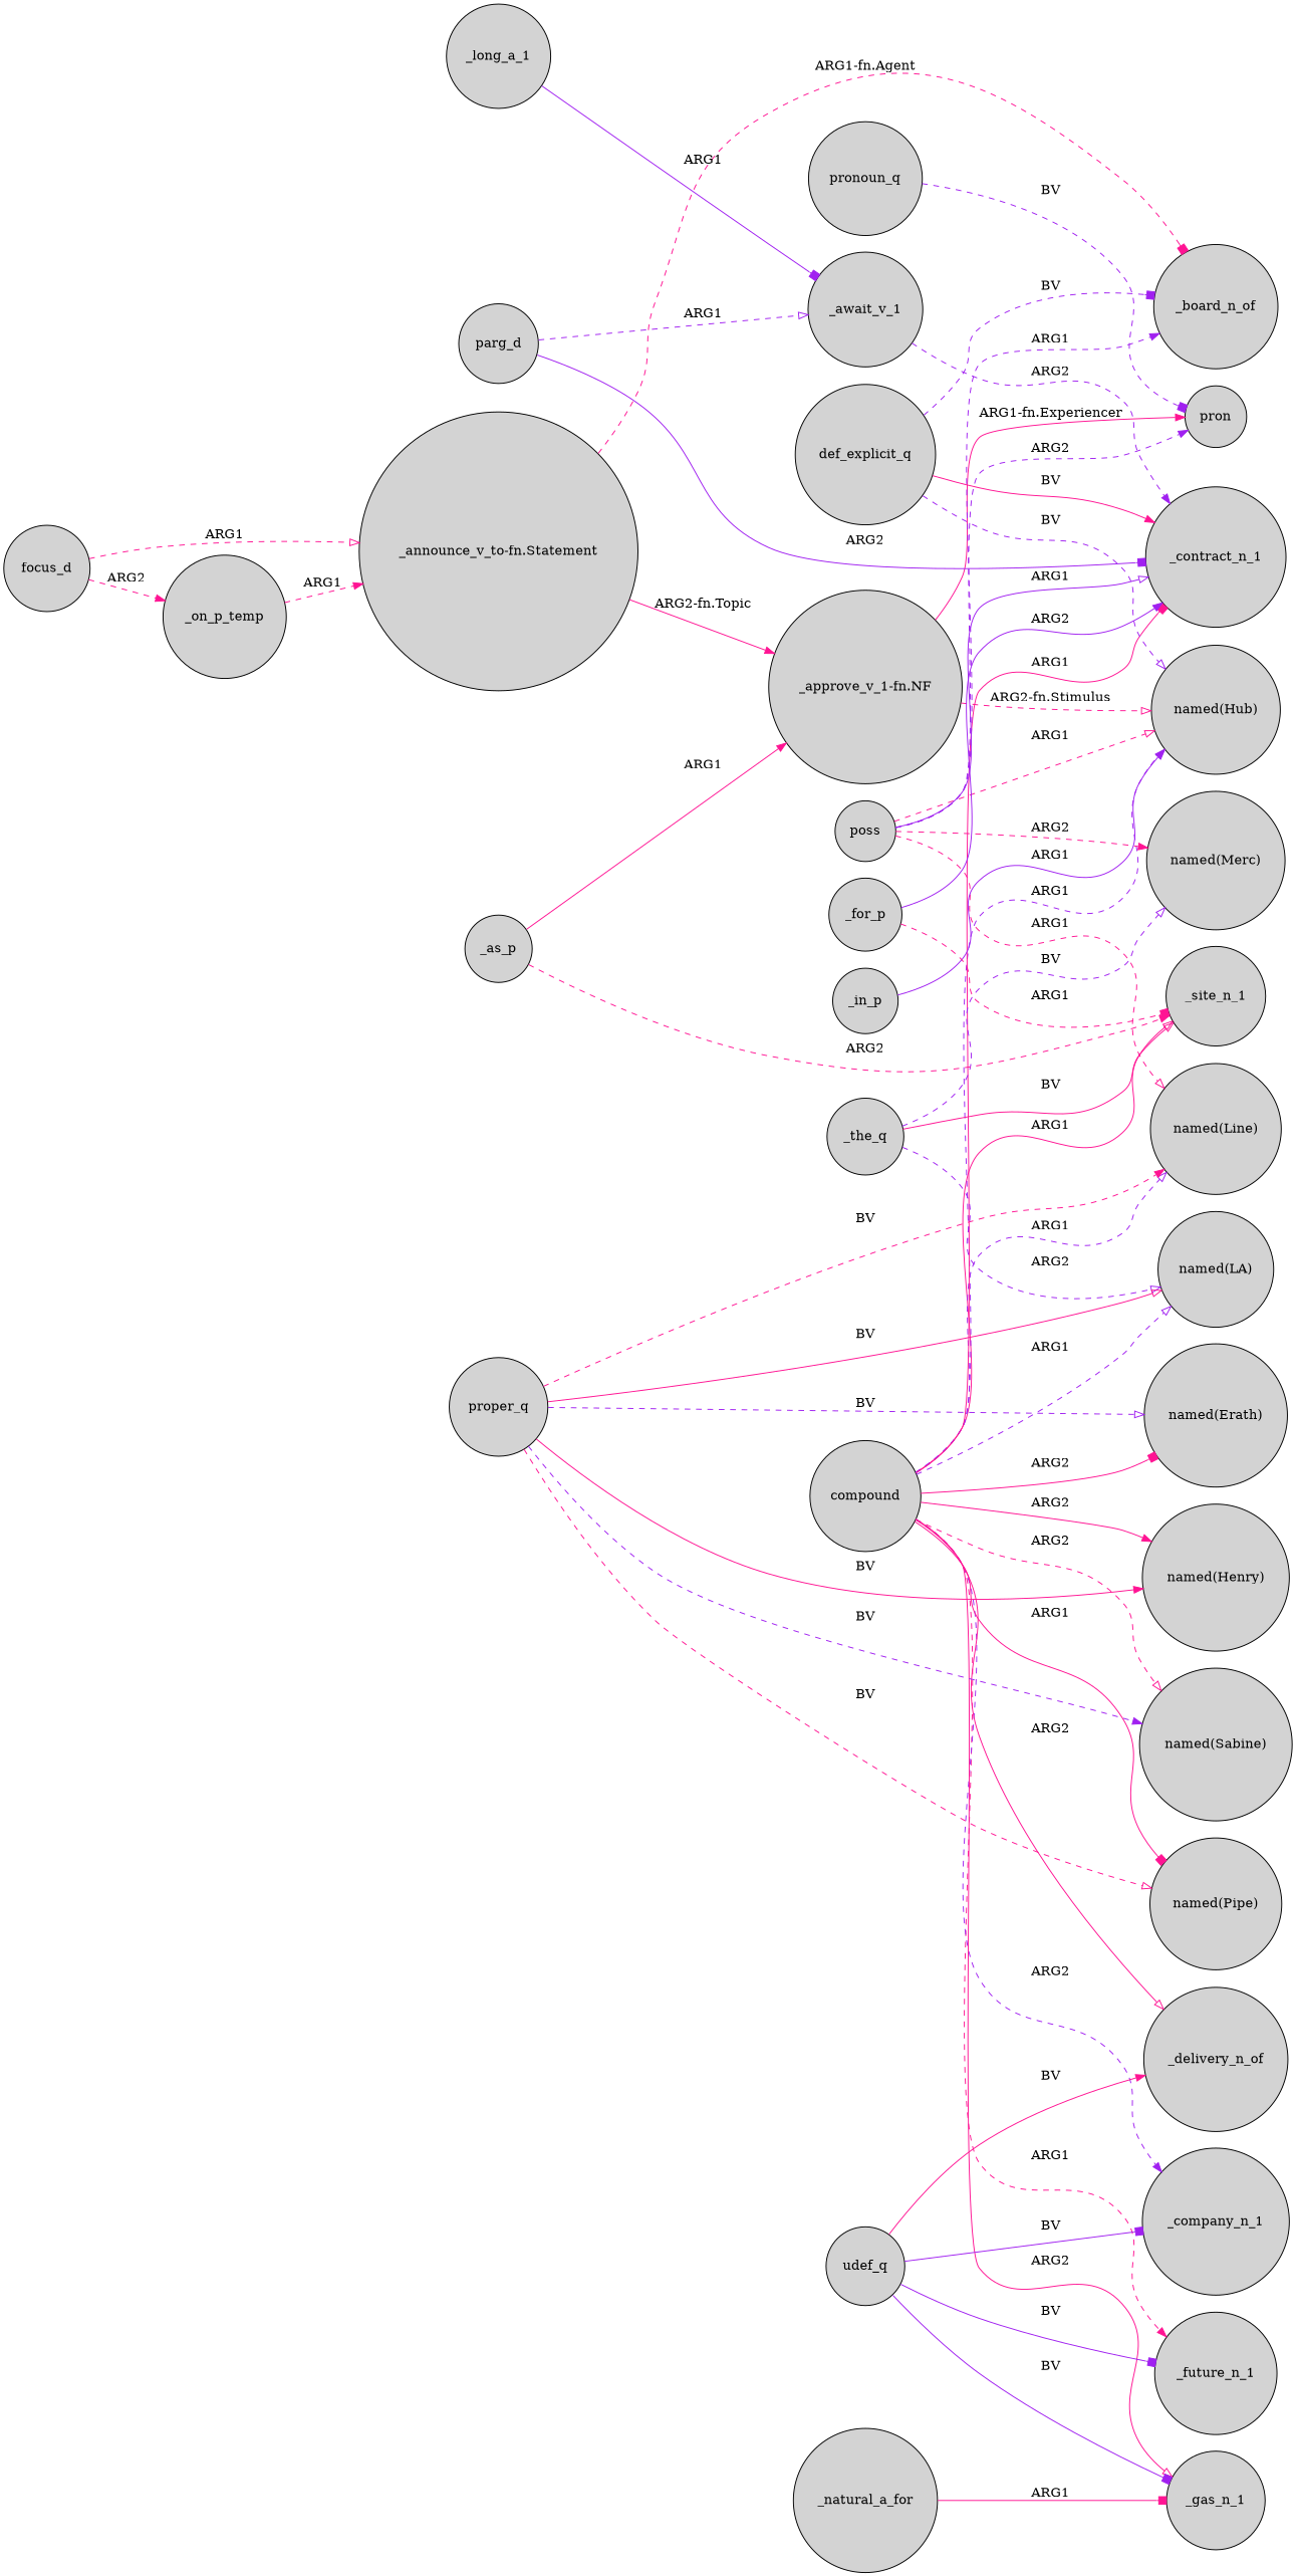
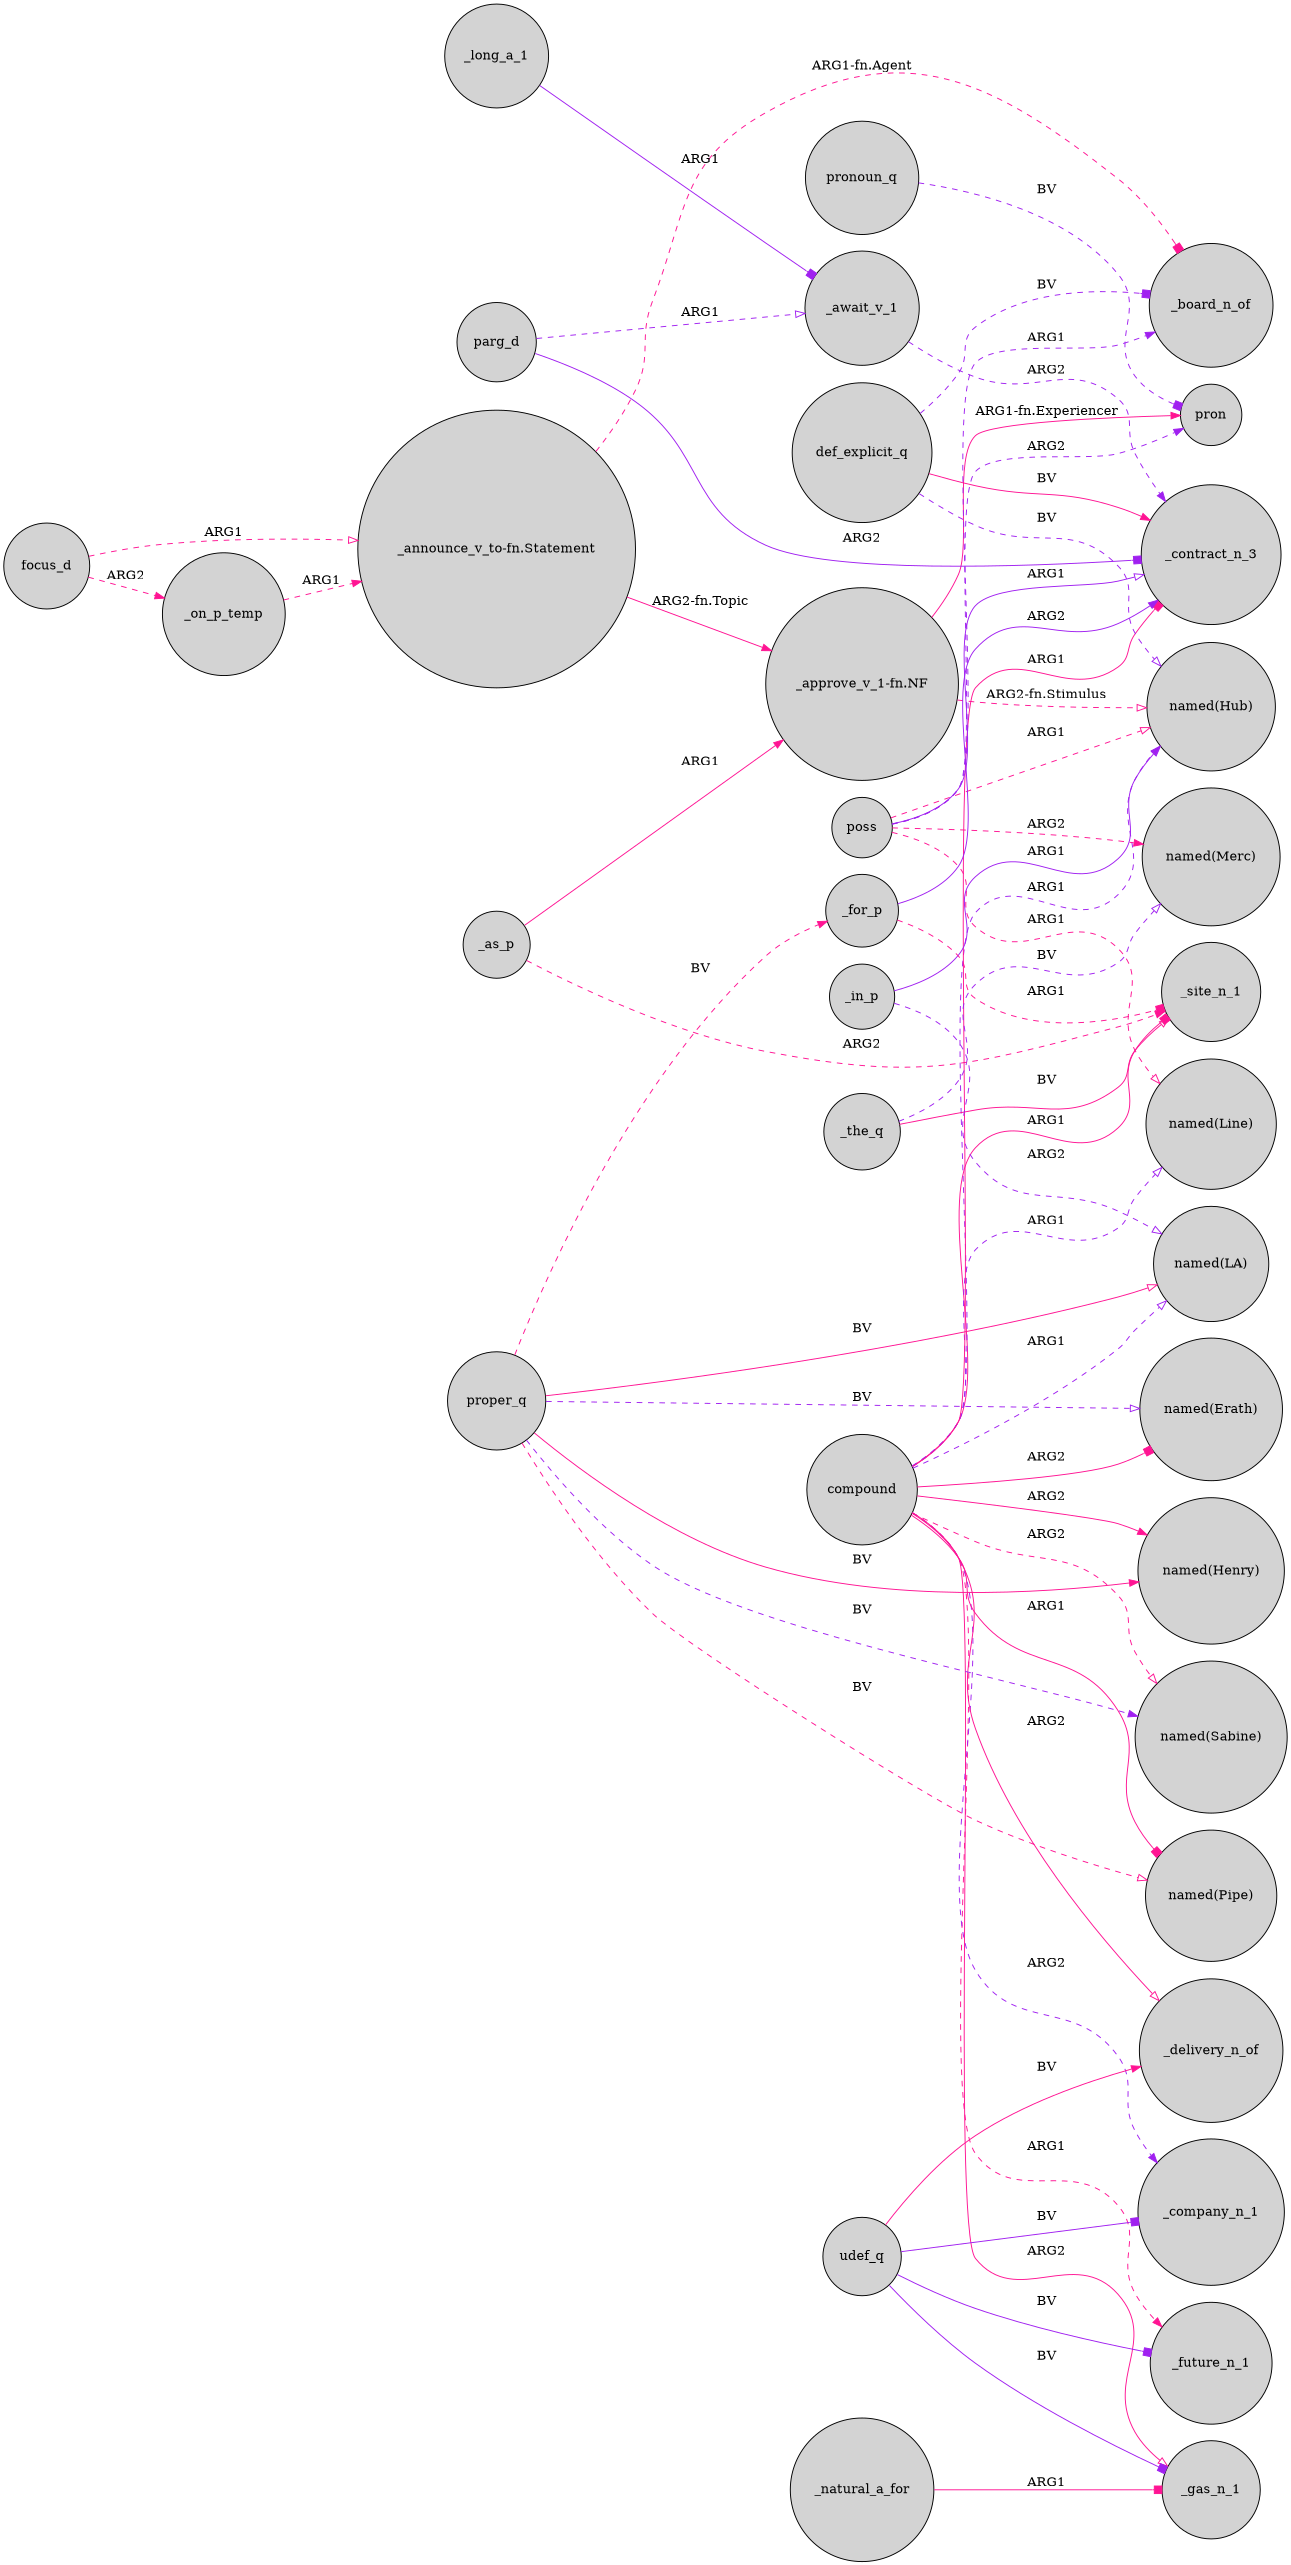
  digraph {
    rankdir=LR
    node [shape=circle style=filled]
    edge [arrowhead=normal color=deeppink style=dashed]
    compound
    "named(Erath)"
    _site_n_1
    "named(Line)"
    "named(Hub)"
-   _contract_n_1
+   _contract_n_1 [label=_contract_n_3]
    "named(LA)"
    "named(Sabine)"
    _future_n_1
    _company_n_1
    _delivery_n_of
    _gas_n_1
    "named(Henry)"
    "named(Pipe)"
    _the_q
    "named(Merc)"
    proper_q
    "_announce_v_to-fn.Statement"
    "_approve_v_1-fn.NF"
    _board_n_of
    pron
    poss
    _long_a_1
    _await_v_1
    _in_p
    def_explicit_q
    focus_d
    _on_p_temp
    _as_p
    udef_q
    _for_p
    pronoun_q
    parg_d
    _natural_a_for
    compound -> "named(Erath)" [arrowhead=box label=ARG2 style=solid]
-   compound -> _site_n_1 [arrowhead=onormal label=ARG1 style=solid]
+   compound -> _site_n_1 [arrowhead=box label=ARG1 style=solid]
    compound -> "named(Line)" [arrowhead=onormal color=purple label=ARG1]
    compound -> "named(Hub)" [color=purple label=ARG1]
    compound -> _contract_n_1 [arrowhead=box label=ARG1 style=solid]
    compound -> "named(LA)" [arrowhead=onormal color=purple label=ARG1]
    compound -> "named(Sabine)" [arrowhead=onormal label=ARG2]
    compound -> _future_n_1 [label=ARG1]
    compound -> _company_n_1 [color=purple label=ARG2]
    compound -> _delivery_n_of [arrowhead=onormal label=ARG2 style=solid]
    compound -> _gas_n_1 [arrowhead=onormal label=ARG2 style=solid]
    compound -> "named(Henry)" [label=ARG2 style=solid]
    compound -> "named(Pipe)" [arrowhead=box label=ARG1 style=solid]
    _the_q -> _site_n_1 [arrowhead=onormal label=BV style=solid]
    _the_q -> "named(Merc)" [arrowhead=onormal color=purple label=BV]
    proper_q -> "named(Erath)" [arrowhead=onormal color=purple label=BV]
-   proper_q -> "named(Line)" [label=BV]
+   proper_q -> _for_p [label=BV]
    proper_q -> "named(LA)" [arrowhead=onormal label=BV style=solid]
    proper_q -> "named(Sabine)" [color=purple label=BV]
    proper_q -> "named(Henry)" [label=BV style=solid]
    proper_q -> "named(Pipe)" [arrowhead=onormal label=BV]
    "_announce_v_to-fn.Statement" -> "_approve_v_1-fn.NF" [label="ARG2-fn.Topic" style=solid]
    "_announce_v_to-fn.Statement" -> _board_n_of [arrowhead=box label="ARG1-fn.Agent"]
    "_approve_v_1-fn.NF" -> "named(Hub)" [arrowhead=onormal label="ARG2-fn.Stimulus"]
    "_approve_v_1-fn.NF" -> pron [label="ARG1-fn.Experiencer" style=solid]
    poss -> "named(Line)" [arrowhead=onormal label=ARG1]
    poss -> "named(Hub)" [arrowhead=onormal label=ARG1]
    poss -> _contract_n_1 [arrowhead=onormal color=purple label=ARG1 style=solid]
    poss -> "named(Merc)" [label=ARG2]
    poss -> _board_n_of [color=purple label=ARG1]
    poss -> pron [color=purple label=ARG2]
    _long_a_1 -> _await_v_1 [arrowhead=box color=purple label=ARG1 style=solid]
    _await_v_1 -> _contract_n_1 [color=purple label=ARG2]
    _in_p -> "named(Hub)" [arrowhead=onormal color=purple label=ARG1 style=solid]
-   _the_q -> "named(LA)" [arrowhead=onormal color=purple label=ARG2]
+   _in_p -> "named(LA)" [arrowhead=onormal color=purple label=ARG2]
    def_explicit_q -> "named(Hub)" [arrowhead=onormal color=purple label=BV]
    def_explicit_q -> _contract_n_1 [label=BV style=solid]
    def_explicit_q -> _board_n_of [arrowhead=box color=purple label=BV]
    focus_d -> "_announce_v_to-fn.Statement" [arrowhead=onormal label=ARG1]
    focus_d -> _on_p_temp [label=ARG2]
    _on_p_temp -> "_announce_v_to-fn.Statement" [label=ARG1]
    _as_p -> _site_n_1 [label=ARG2]
    _as_p -> "_approve_v_1-fn.NF" [label=ARG1 style=solid]
    udef_q -> _future_n_1 [arrowhead=box color=purple label=BV style=solid]
    udef_q -> _company_n_1 [arrowhead=box color=purple label=BV style=solid]
    udef_q -> _delivery_n_of [label=BV style=solid]
    udef_q -> _gas_n_1 [arrowhead=box color=purple label=BV style=solid]
    _for_p -> _site_n_1 [arrowhead=box label=ARG1]
    _for_p -> _contract_n_1 [color=purple label=ARG2 style=solid]
    pronoun_q -> pron [arrowhead=box color=purple label=BV]
    parg_d -> _contract_n_1 [arrowhead=box color=purple label=ARG2 style=solid]
    parg_d -> _await_v_1 [arrowhead=onormal color=purple label=ARG1]
    _natural_a_for -> _gas_n_1 [arrowhead=box label=ARG1 style=solid]
  }
